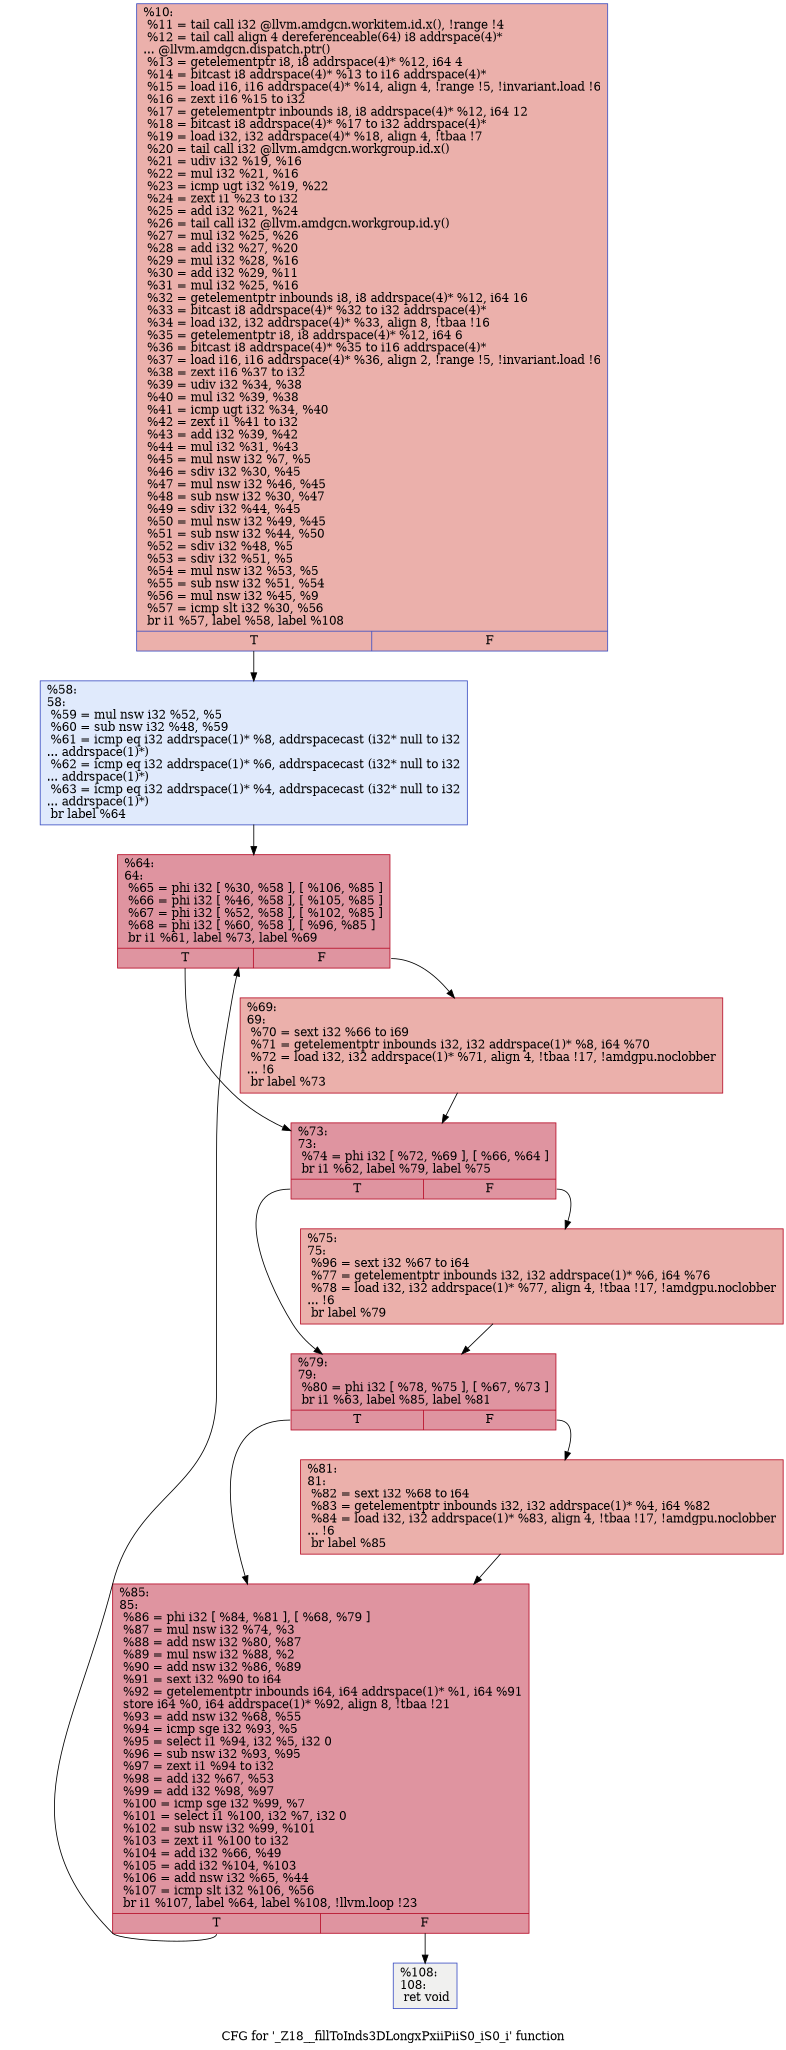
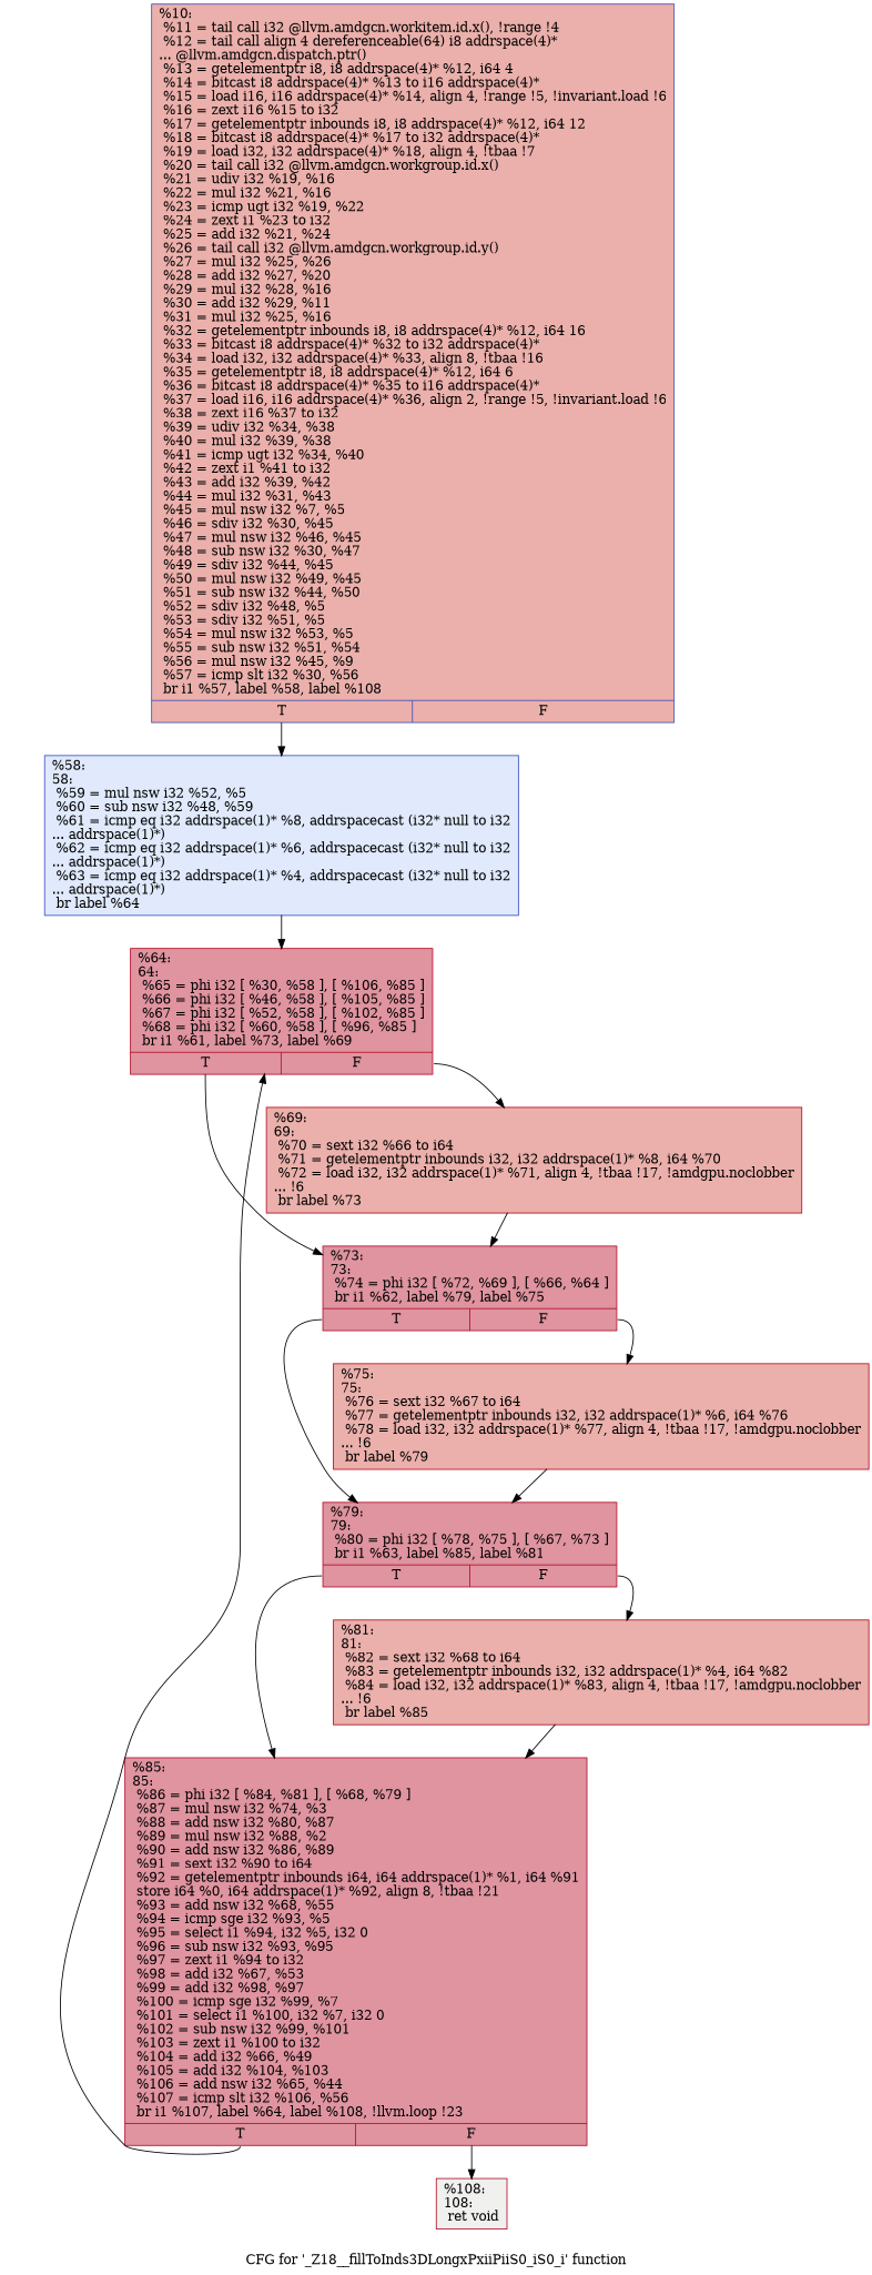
  digraph {
    label="CFG for '_Z18__fillToInds3DLongxPxiiPiiS0_iS0_i' function"
    node [color="#b70d28ff" fillcolor="#d24b4070" shape=record style=filled]
    edge [tailport=s0]
    n1 [color="#3d50c3ff" label="{%10:\l  %11 = tail call i32 @llvm.amdgcn.workitem.id.x(), !range !4\l  %12 = tail call align 4 dereferenceable(64) i8 addrspace(4)*\l... @llvm.amdgcn.dispatch.ptr()\l  %13 = getelementptr i8, i8 addrspace(4)* %12, i64 4\l  %14 = bitcast i8 addrspace(4)* %13 to i16 addrspace(4)*\l  %15 = load i16, i16 addrspace(4)* %14, align 4, !range !5, !invariant.load !6\l  %16 = zext i16 %15 to i32\l  %17 = getelementptr inbounds i8, i8 addrspace(4)* %12, i64 12\l  %18 = bitcast i8 addrspace(4)* %17 to i32 addrspace(4)*\l  %19 = load i32, i32 addrspace(4)* %18, align 4, !tbaa !7\l  %20 = tail call i32 @llvm.amdgcn.workgroup.id.x()\l  %21 = udiv i32 %19, %16\l  %22 = mul i32 %21, %16\l  %23 = icmp ugt i32 %19, %22\l  %24 = zext i1 %23 to i32\l  %25 = add i32 %21, %24\l  %26 = tail call i32 @llvm.amdgcn.workgroup.id.y()\l  %27 = mul i32 %25, %26\l  %28 = add i32 %27, %20\l  %29 = mul i32 %28, %16\l  %30 = add i32 %29, %11\l  %31 = mul i32 %25, %16\l  %32 = getelementptr inbounds i8, i8 addrspace(4)* %12, i64 16\l  %33 = bitcast i8 addrspace(4)* %32 to i32 addrspace(4)*\l  %34 = load i32, i32 addrspace(4)* %33, align 8, !tbaa !16\l  %35 = getelementptr i8, i8 addrspace(4)* %12, i64 6\l  %36 = bitcast i8 addrspace(4)* %35 to i16 addrspace(4)*\l  %37 = load i16, i16 addrspace(4)* %36, align 2, !range !5, !invariant.load !6\l  %38 = zext i16 %37 to i32\l  %39 = udiv i32 %34, %38\l  %40 = mul i32 %39, %38\l  %41 = icmp ugt i32 %34, %40\l  %42 = zext i1 %41 to i32\l  %43 = add i32 %39, %42\l  %44 = mul i32 %31, %43\l  %45 = mul nsw i32 %7, %5\l  %46 = sdiv i32 %30, %45\l  %47 = mul nsw i32 %46, %45\l  %48 = sub nsw i32 %30, %47\l  %49 = sdiv i32 %44, %45\l  %50 = mul nsw i32 %49, %45\l  %51 = sub nsw i32 %44, %50\l  %52 = sdiv i32 %48, %5\l  %53 = sdiv i32 %51, %5\l  %54 = mul nsw i32 %53, %5\l  %55 = sub nsw i32 %51, %54\l  %56 = mul nsw i32 %45, %9\l  %57 = icmp slt i32 %30, %56\l  br i1 %57, label %58, label %108\l|{<s0>T|<s1>F}}"]
    n2 [color="#3d50c3ff" fillcolor="#b9d0f970" label="{%58:\l58:                                               \l  %59 = mul nsw i32 %52, %5\l  %60 = sub nsw i32 %48, %59\l  %61 = icmp eq i32 addrspace(1)* %8, addrspacecast (i32* null to i32\l... addrspace(1)*)\l  %62 = icmp eq i32 addrspace(1)* %6, addrspacecast (i32* null to i32\l... addrspace(1)*)\l  %63 = icmp eq i32 addrspace(1)* %4, addrspacecast (i32* null to i32\l... addrspace(1)*)\l  br label %64\l}"]
    n3 [fillcolor="#b70d2870" label="{%64:\l64:                                               \l  %65 = phi i32 [ %30, %58 ], [ %106, %85 ]\l  %66 = phi i32 [ %46, %58 ], [ %105, %85 ]\l  %67 = phi i32 [ %52, %58 ], [ %102, %85 ]\l  %68 = phi i32 [ %60, %58 ], [ %96, %85 ]\l  br i1 %61, label %73, label %69\l|{<s0>T|<s1>F}}"]
-   n4 [color="#3d50c3ff" fillcolor="#dedcdb70" label="{%108:\l108:                                              \l  ret void\l}"]
+   n4 [fillcolor="#dedcdb70" label="{%108:\l108:                                              \l  ret void\l}"]
    n5 [fillcolor="#b70d2870" label="{%73:\l73:                                               \l  %74 = phi i32 [ %72, %69 ], [ %66, %64 ]\l  br i1 %62, label %79, label %75\l|{<s0>T|<s1>F}}"]
-   n6 [label="{%69:\l69:                                               \l  %70 = sext i32 %66 to i69\l  %71 = getelementptr inbounds i32, i32 addrspace(1)* %8, i64 %70\l  %72 = load i32, i32 addrspace(1)* %71, align 4, !tbaa !17, !amdgpu.noclobber\l... !6\l  br label %73\l}"]
+   n6 [label="{%69:\l69:                                               \l  %70 = sext i32 %66 to i64\l  %71 = getelementptr inbounds i32, i32 addrspace(1)* %8, i64 %70\l  %72 = load i32, i32 addrspace(1)* %71, align 4, !tbaa !17, !amdgpu.noclobber\l... !6\l  br label %73\l}"]
    n7 [fillcolor="#b70d2870" label="{%79:\l79:                                               \l  %80 = phi i32 [ %78, %75 ], [ %67, %73 ]\l  br i1 %63, label %85, label %81\l|{<s0>T|<s1>F}}"]
-   n8 [label="{%75:\l75:                                               \l  %96 = sext i32 %67 to i64\l  %77 = getelementptr inbounds i32, i32 addrspace(1)* %6, i64 %76\l  %78 = load i32, i32 addrspace(1)* %77, align 4, !tbaa !17, !amdgpu.noclobber\l... !6\l  br label %79\l}"]
+   n8 [label="{%75:\l75:                                               \l  %76 = sext i32 %67 to i64\l  %77 = getelementptr inbounds i32, i32 addrspace(1)* %6, i64 %76\l  %78 = load i32, i32 addrspace(1)* %77, align 4, !tbaa !17, !amdgpu.noclobber\l... !6\l  br label %79\l}"]
    n9 [fillcolor="#b70d2870" label="{%85:\l85:                                               \l  %86 = phi i32 [ %84, %81 ], [ %68, %79 ]\l  %87 = mul nsw i32 %74, %3\l  %88 = add nsw i32 %80, %87\l  %89 = mul nsw i32 %88, %2\l  %90 = add nsw i32 %86, %89\l  %91 = sext i32 %90 to i64\l  %92 = getelementptr inbounds i64, i64 addrspace(1)* %1, i64 %91\l  store i64 %0, i64 addrspace(1)* %92, align 8, !tbaa !21\l  %93 = add nsw i32 %68, %55\l  %94 = icmp sge i32 %93, %5\l  %95 = select i1 %94, i32 %5, i32 0\l  %96 = sub nsw i32 %93, %95\l  %97 = zext i1 %94 to i32\l  %98 = add i32 %67, %53\l  %99 = add i32 %98, %97\l  %100 = icmp sge i32 %99, %7\l  %101 = select i1 %100, i32 %7, i32 0\l  %102 = sub nsw i32 %99, %101\l  %103 = zext i1 %100 to i32\l  %104 = add i32 %66, %49\l  %105 = add i32 %104, %103\l  %106 = add nsw i32 %65, %44\l  %107 = icmp slt i32 %106, %56\l  br i1 %107, label %64, label %108, !llvm.loop !23\l|{<s0>T|<s1>F}}"]
    n10 [label="{%81:\l81:                                               \l  %82 = sext i32 %68 to i64\l  %83 = getelementptr inbounds i32, i32 addrspace(1)* %4, i64 %82\l  %84 = load i32, i32 addrspace(1)* %83, align 4, !tbaa !17, !amdgpu.noclobber\l... !6\l  br label %85\l}"]
    n1 -> n2
    n2 -> n3
    n3 -> n5
    n3 -> n6 [tailport=s1]
    n5 -> n7
    n5 -> n8 [tailport=s1]
    n6 -> n5
    n7 -> n9
    n7 -> n10 [tailport=s1]
    n8 -> n7
    n9 -> n3
    n9 -> n4 [tailport=s1]
    n10 -> n9
  }
